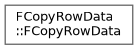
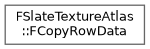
  digraph {
    rankdir=LR
-   n1 [color=grey40 fillcolor=white fontname=Helvetica fontsize=10 height=0.2 label="FCopyRowData\l::FCopyRowData" shape=box style=filled width=0.4]
+   n1 [color=grey40 fillcolor=white fontname=Helvetica fontsize=10 height=0.2 label="FSlateTextureAtlas\l::FCopyRowData" shape=box style=filled width=0.4]
  }
